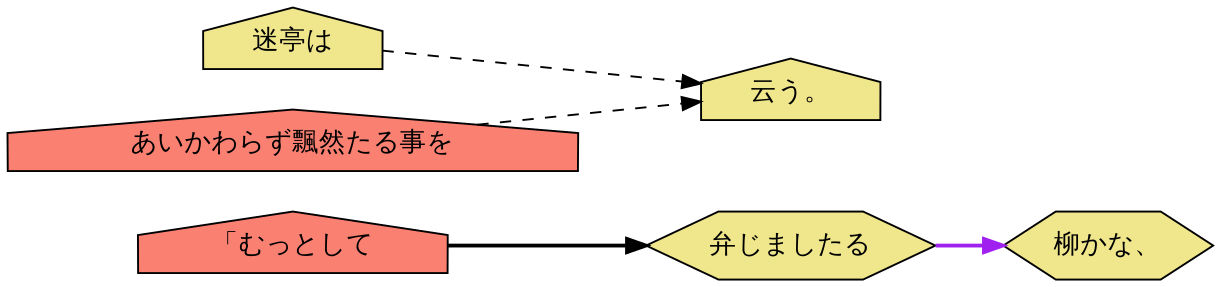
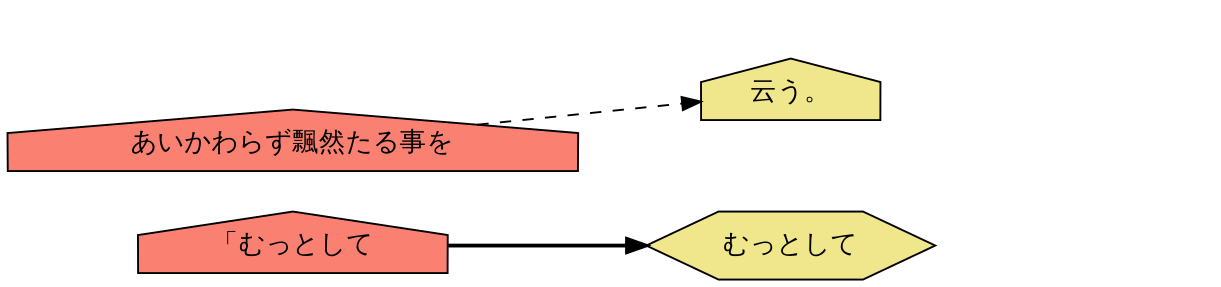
  digraph {
    fontname="Comic Neue"
    rankdir=LR
    node [fillcolor=khaki fontname="Comic Neue" shape=house style=filled]
    edge [color=black fontname="Comic Neue" style=bold]
    n1 [fillcolor=salmon label="「むっとして"]
-   n2 [label="弁じましたる" shape=hexagon]
-   n3 [label="柳かな、" shape=hexagon]
-   n4 [label="迷亭は"]
+   n2 [label="むっとして" shape=hexagon]
    n5 [label="云う。"]
    n6 [fillcolor=salmon label="あいかわらず飄然たる事を"]
    n1 -> n2
-   n2 -> n3 [color=purple]
-   n4 -> n5 [style=dashed]
    n6 -> n5 [style=dashed]
  }
